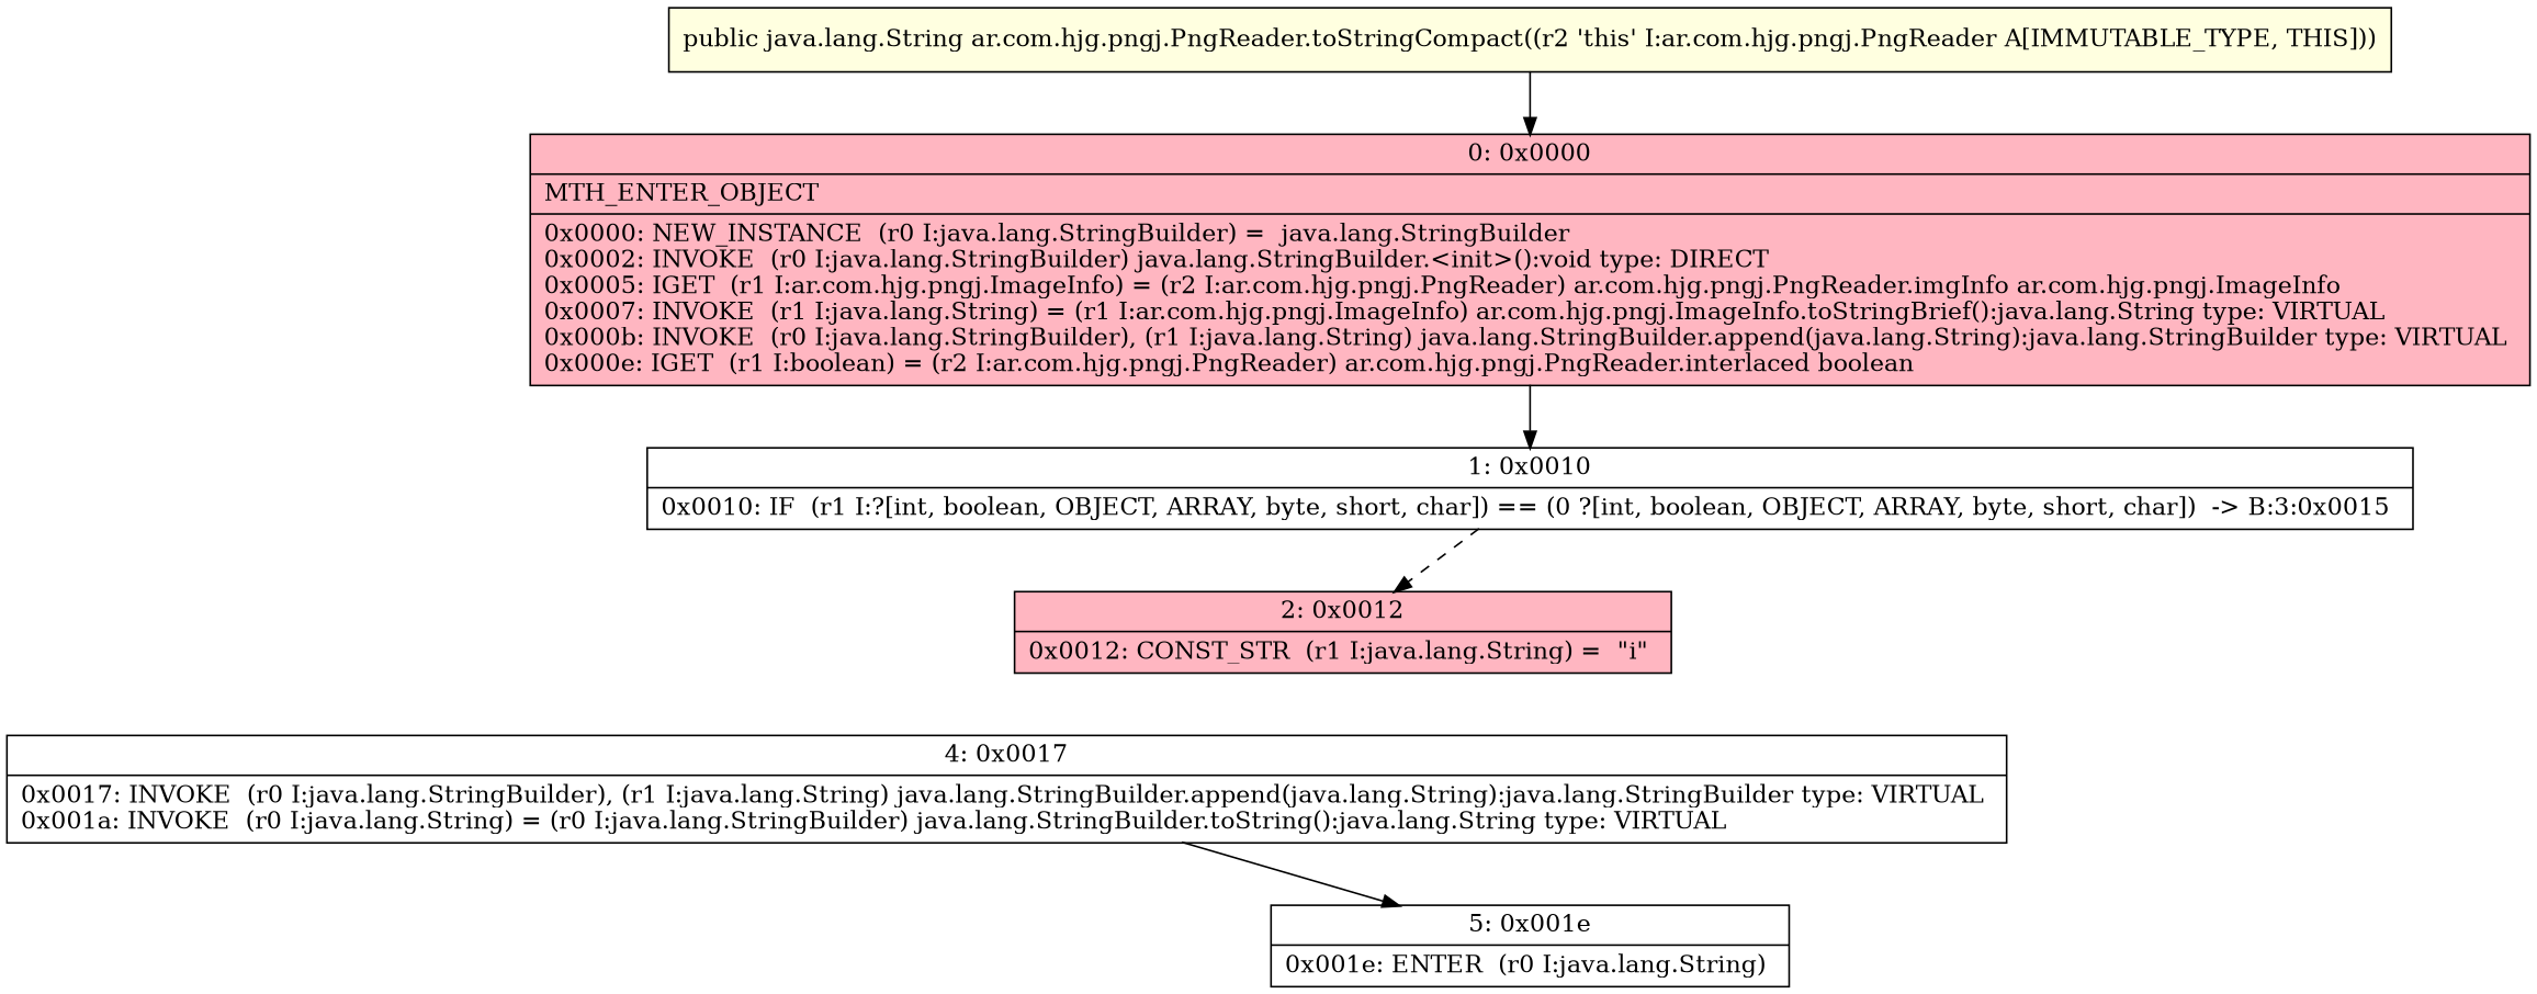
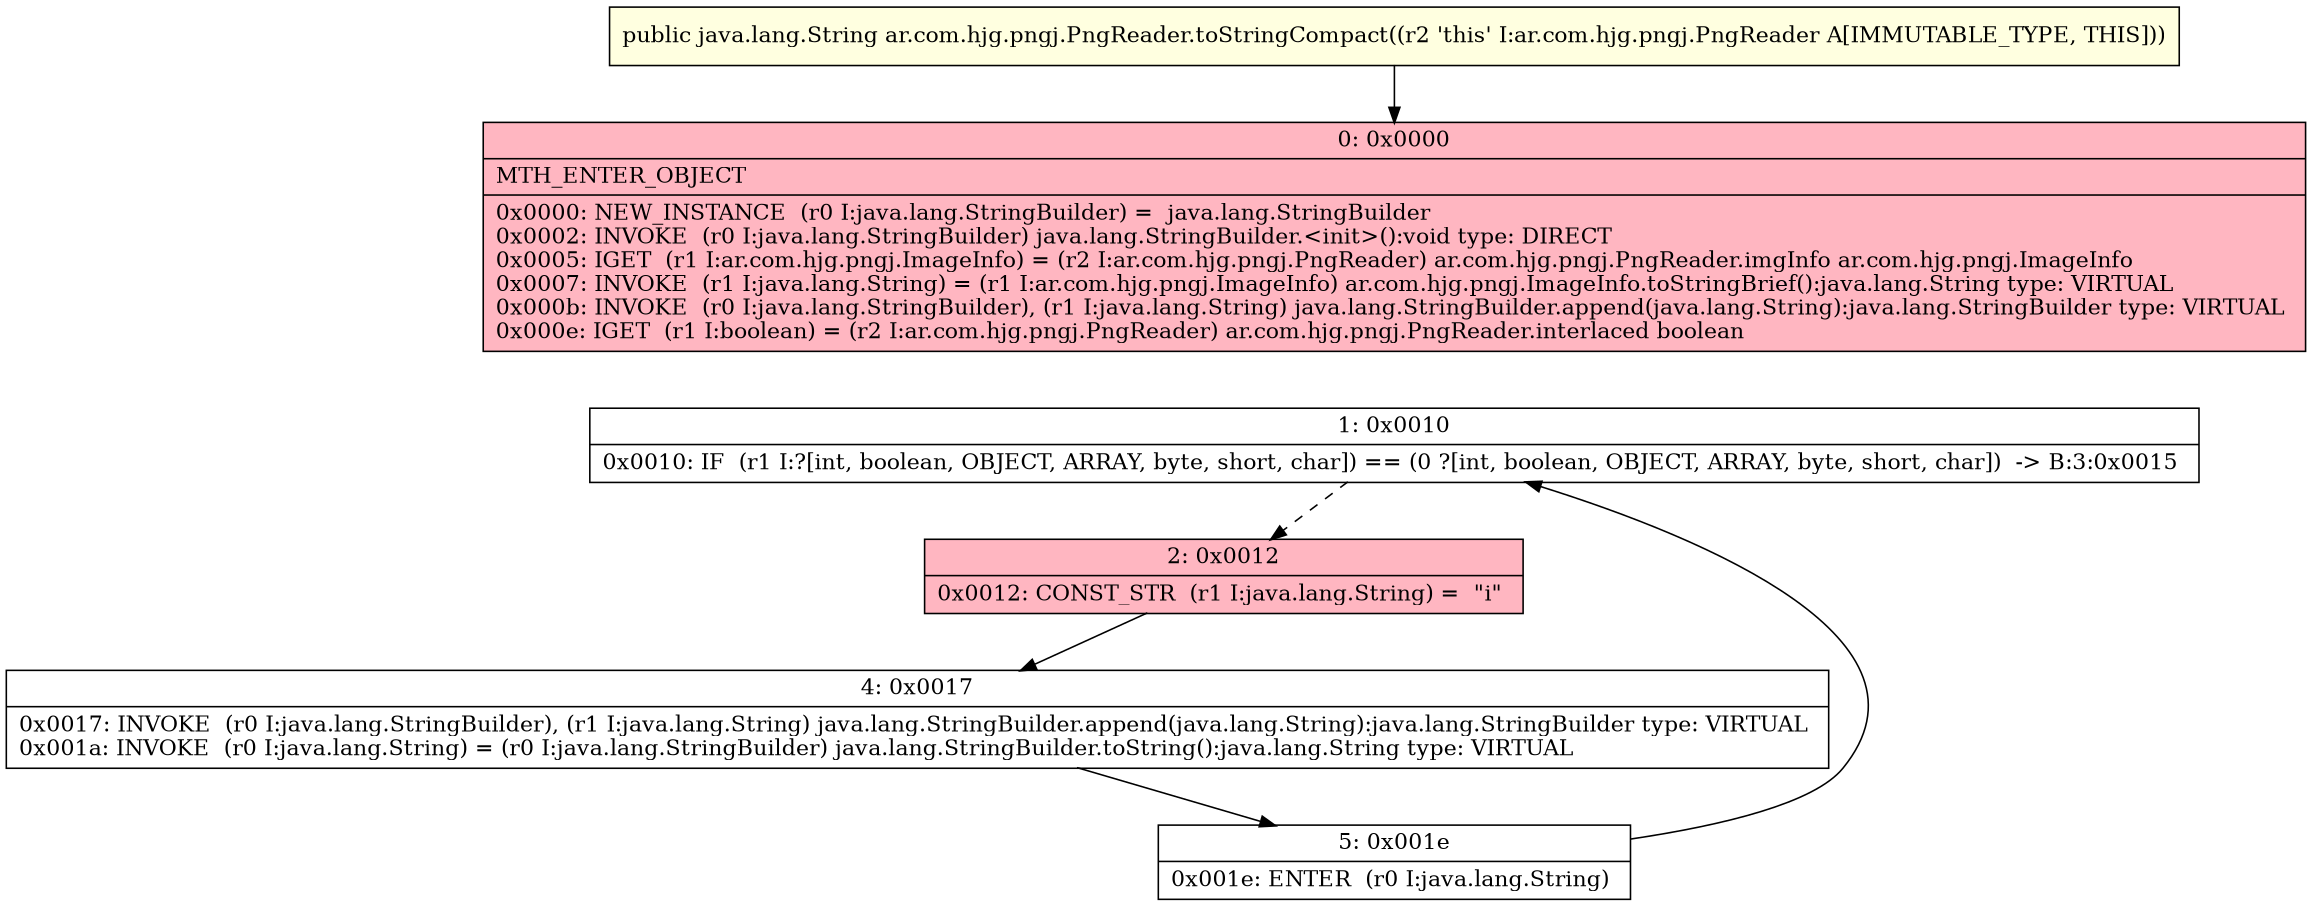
  digraph {
    node [fillcolor=white shape=record style=filled]
    n1 [fillcolor=lightpink label="{0\:\ 0x0000|MTH_ENTER_OBJECT\l|0x0000: NEW_INSTANCE  (r0 I:java.lang.StringBuilder) =  java.lang.StringBuilder \l0x0002: INVOKE  (r0 I:java.lang.StringBuilder) java.lang.StringBuilder.\<init\>():void type: DIRECT \l0x0005: IGET  (r1 I:ar.com.hjg.pngj.ImageInfo) = (r2 I:ar.com.hjg.pngj.PngReader) ar.com.hjg.pngj.PngReader.imgInfo ar.com.hjg.pngj.ImageInfo \l0x0007: INVOKE  (r1 I:java.lang.String) = (r1 I:ar.com.hjg.pngj.ImageInfo) ar.com.hjg.pngj.ImageInfo.toStringBrief():java.lang.String type: VIRTUAL \l0x000b: INVOKE  (r0 I:java.lang.StringBuilder), (r1 I:java.lang.String) java.lang.StringBuilder.append(java.lang.String):java.lang.StringBuilder type: VIRTUAL \l0x000e: IGET  (r1 I:boolean) = (r2 I:ar.com.hjg.pngj.PngReader) ar.com.hjg.pngj.PngReader.interlaced boolean \l}"]
    n2 [label="{1\:\ 0x0010|0x0010: IF  (r1 I:?[int, boolean, OBJECT, ARRAY, byte, short, char]) == (0 ?[int, boolean, OBJECT, ARRAY, byte, short, char])  \-\> B:3:0x0015 \l}"]
    n3 [fillcolor=lightpink label="{2\:\ 0x0012|0x0012: CONST_STR  (r1 I:java.lang.String) =  \"i\" \l}"]
    n4 [label="{4\:\ 0x0017|0x0017: INVOKE  (r0 I:java.lang.StringBuilder), (r1 I:java.lang.String) java.lang.StringBuilder.append(java.lang.String):java.lang.StringBuilder type: VIRTUAL \l0x001a: INVOKE  (r0 I:java.lang.String) = (r0 I:java.lang.StringBuilder) java.lang.StringBuilder.toString():java.lang.String type: VIRTUAL \l}"]
    n5 [label="{5\:\ 0x001e|0x001e: ENTER  (r0 I:java.lang.String) \l}"]
    n6 [fillcolor=lightyellow label="{public java.lang.String ar.com.hjg.pngj.PngReader.toStringCompact((r2 'this' I:ar.com.hjg.pngj.PngReader A[IMMUTABLE_TYPE, THIS])) }"]
-   n1 -> n2
+   n5 -> n2
    n2 -> n3 [style=dashed]
+   n3 -> n4
    n4 -> n5
    n6 -> n1
  }
